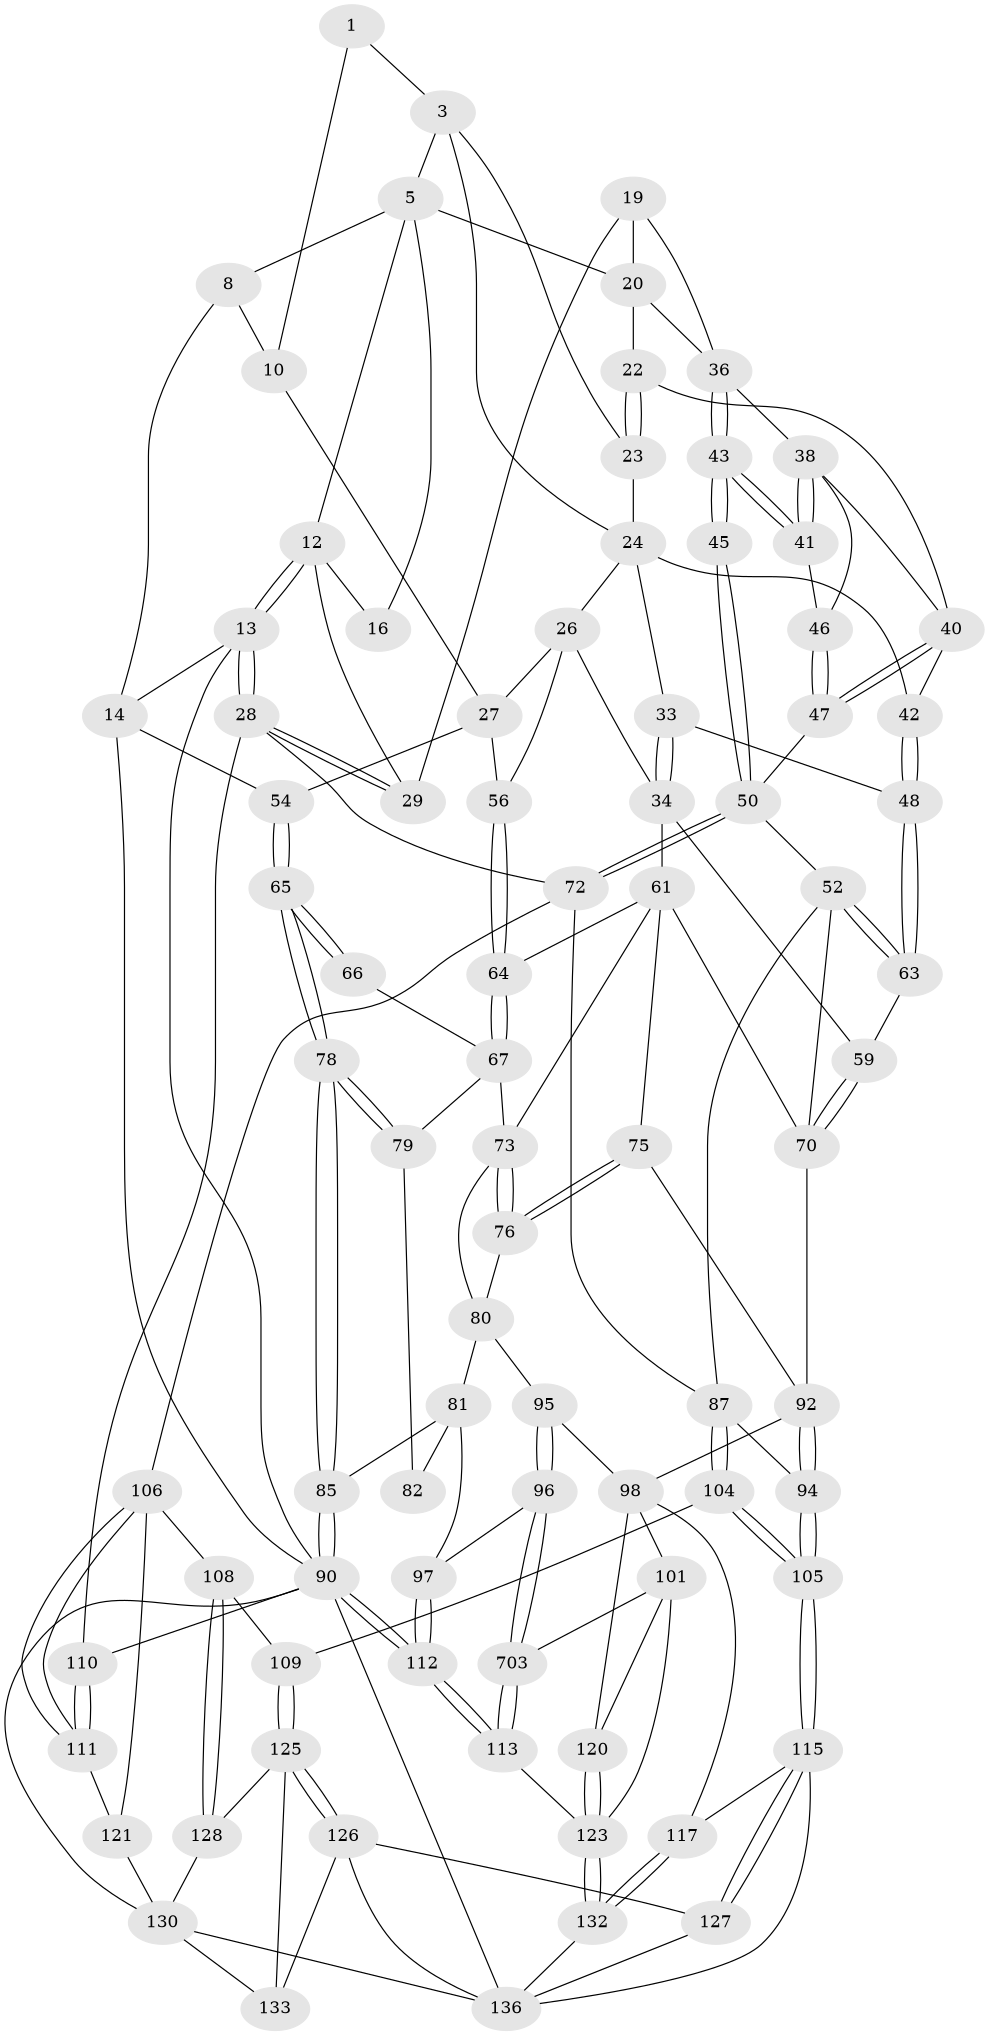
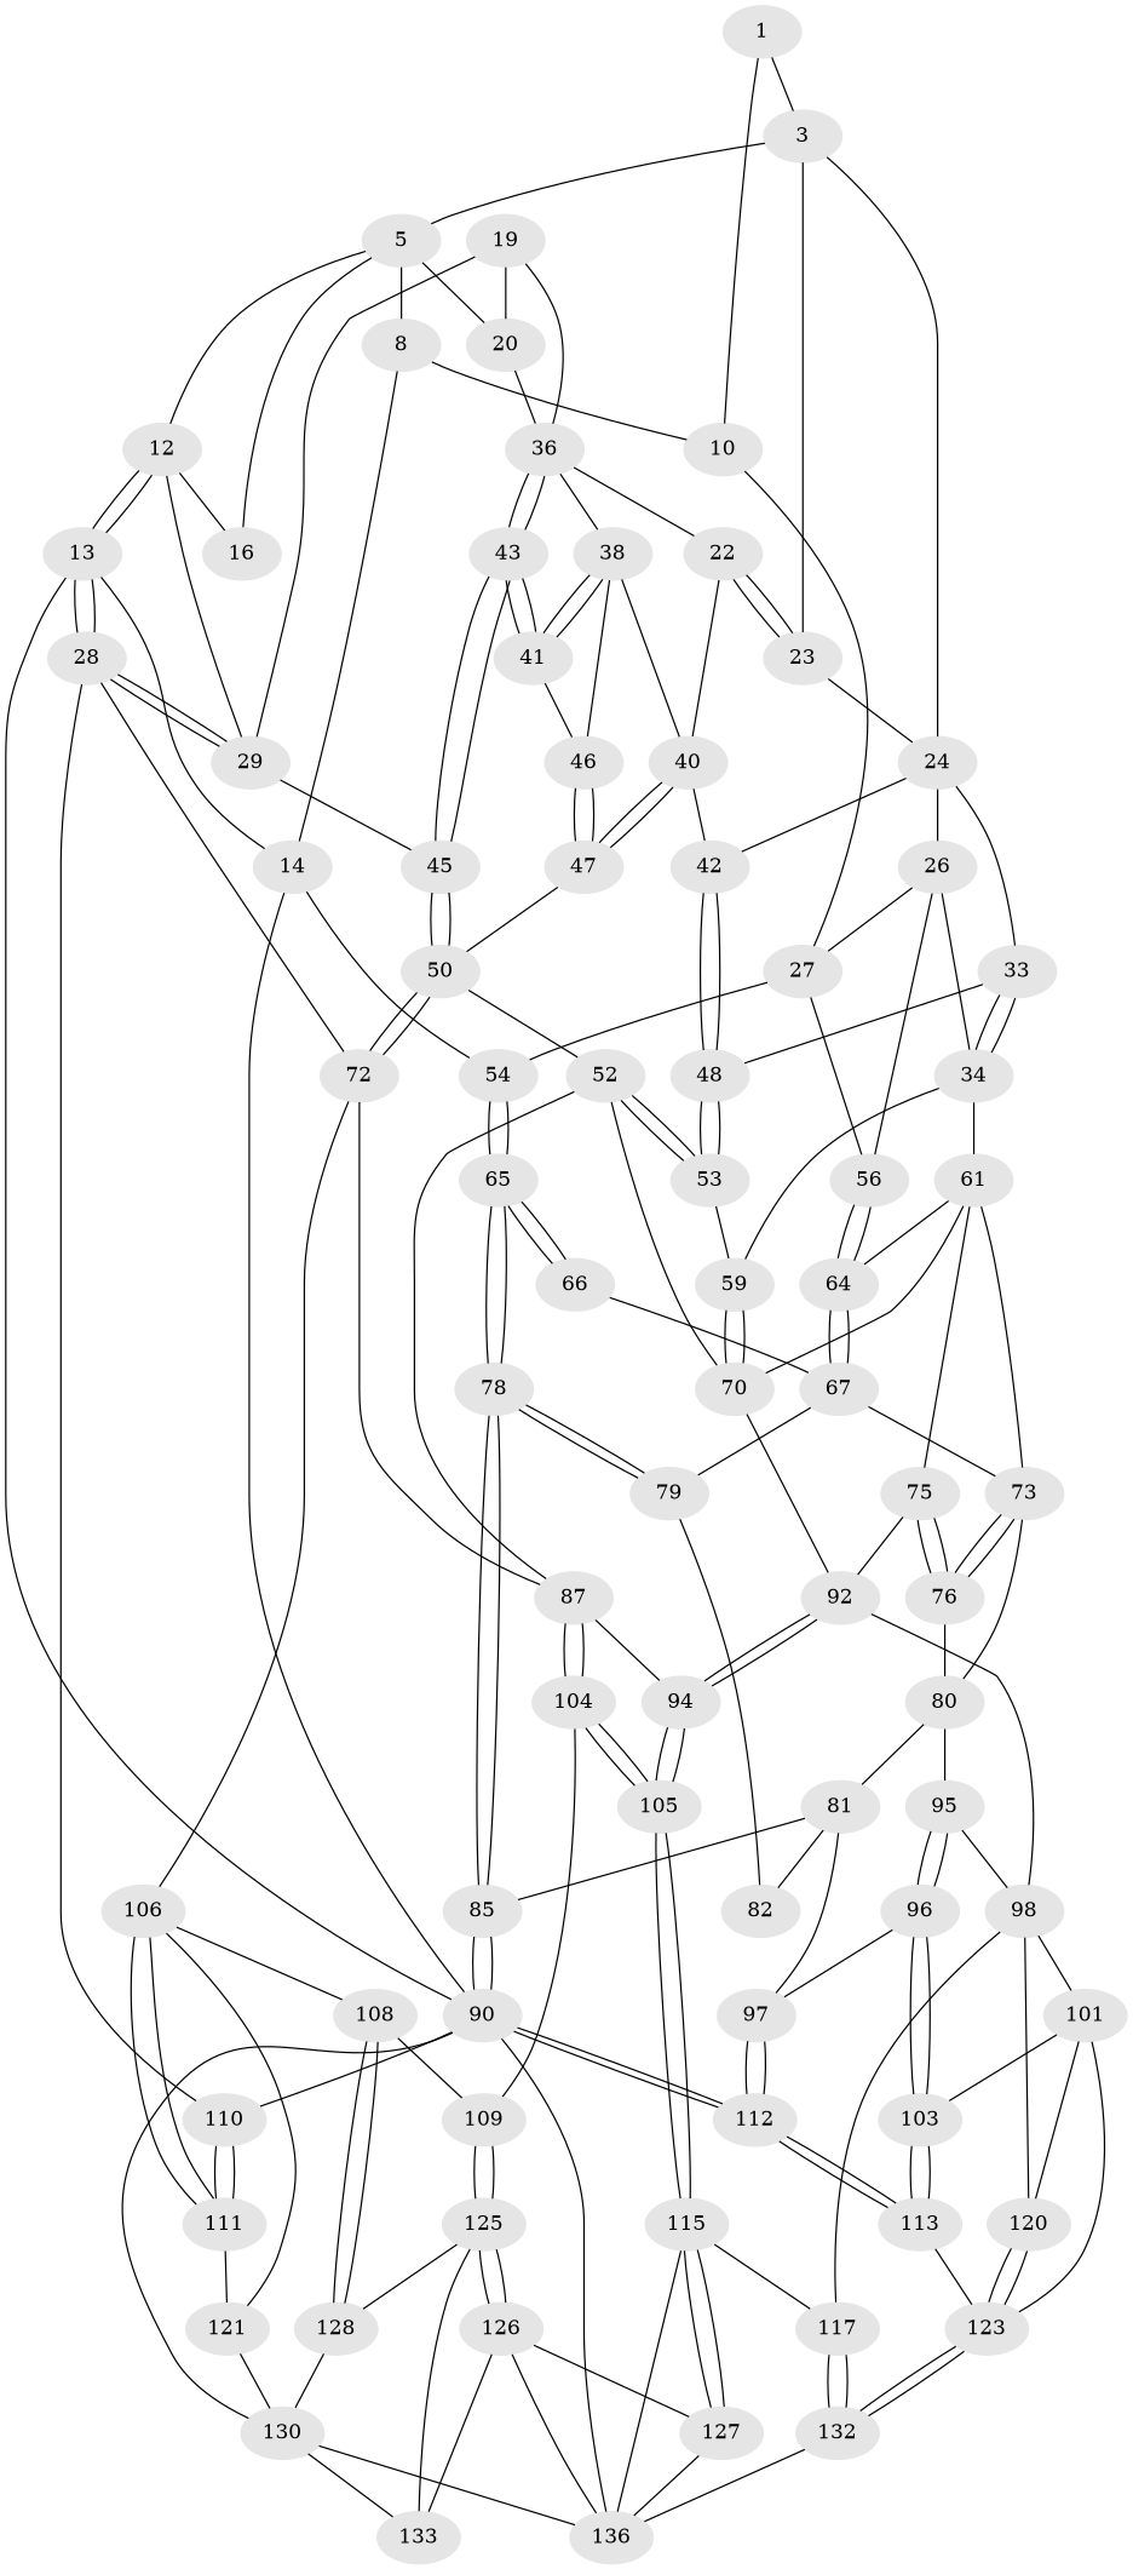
  graph {
    node [color=gray90 style=filled]
    1 [super="+2+9"]
    3 [super="+4"]
    10
    5 [super="+6+17"]
    23
    24 [super="+32+25"]
    27 [super="+55"]
    8 [super="+11"]
    12 [super="+15"]
    16
    20 [super="+21"]
    26 [super="+35"]
    33
    42
    14
    13
    29 [super="+30"]
    36 [super="+37"]
    22
    90 [super="+91"]
    54
    56 [super="+57"]
    28 [super="+71"]
    19 [super="+31"]
    45
    72 [super="+86"]
    110
    112
    130 [super="+135+131"]
    136 [super="+139+137"]
    65
    38 [super="+39"]
    43
    40 [super="+41"]
    47
    34 [super="+60"]
    48 [super="+49"]
    59
    61 [super="+62"]
    64
    87 [super="+88"]
    106 [super="+107"]
    111
    50 [super="+51"]
-   53 [super="+58" label=63]
+   53 [super="+58"]
    70 [super="+77"]
    73 [super="+74"]
    75
    n49 [label=41]
    46
    52 [super="+69"]
    92 [super="+93"]
    94
    104
    66
    78
    67 [super="+68"]
    76
    80 [super="+89"]
    79
    85
    82
    98 [super="+99+118"]
    108
    121 [super="+122"]
    81 [super="+83"]
    95
    97
    96
    105
    109
    113
    133
    101 [super="+102+119"]
    117
    120
    115 [super="+116"]
-   103 [label=703]
+   103
    123 [super="+124"]
    132
    125 [super="+129"]
    127
    128
    126 [super="+134"]
    1 -- 3
    1 -- 10
    3 -- 5
    3 -- 23
    3 -- 24
    10 -- 27
    5 -- 8
    5 -- 12
    5 -- 16
    5 -- 20
    23 -- 24
    24 -- 26
    24 -- 33
    24 -- 42
    27 -- 54
    27 -- 56
    8 -- 10
    8 -- 14
    12 -- 16
    12 -- 13
    12 -- 13
    12 -- 29
    20 -- 36
-   20 -- 22
+   36 -- 22
    26 -- 27
    26 -- 56
    26 -- 34
    33 -- 34
    33 -- 34
    33 -- 48
    42 -- 48
    42 -- 48
    14 -- 90
    14 -- 54
    13 -- 14
    13 -- 90
    13 -- 28
    13 -- 28
+   29 -- 45
    36 -- 38
    36 -- 43
    36 -- 43
    22 -- 23
    22 -- 23
    22 -- 40
    90 -- 110
    90 -- 112
    90 -- 112
    90 -- 130
    90 -- 136
    54 -- 65
    54 -- 65
    56 -- 64
    56 -- 64
    28 -- 29
    28 -- 29
    28 -- 72
    28 -- 110
    19 -- 20
    19 -- 29
    19 -- 36
    45 -- 50
    45 -- 50
    72 -- 87
    72 -- 106
    110 -- 111
    110 -- 111
    112 -- 113
    112 -- 113
    130 -- 136
    130 -- 133
    65 -- 66
    65 -- 66
    65 -- 78
    65 -- 78
    38 -- 40
    38 -- n49
    38 -- n49
    38 -- 46
    43 -- 45
    43 -- 45
    43 -- n49
    43 -- n49
    40 -- 42
    40 -- 47
    40 -- 47
    47 -- 50
    34 -- 59
    34 -- 61
    48 -- 53 [weight=2]
    48 -- 53
    59 -- 70
    59 -- 70
    61 -- 64
    61 -- 70
    61 -- 73
    61 -- 75
    64 -- 67
    64 -- 67
    87 -- 94
    87 -- 104
    87 -- 104
    106 -- 111
    106 -- 111
    106 -- 108
    106 -- 121
    111 -- 121
    50 -- 72
    50 -- 72
    50 -- 52
    53 -- 59
    70 -- 92
    73 -- 76
    73 -- 76
    73 -- 80
    75 -- 92
    75 -- 76
    75 -- 76
    n49 -- 46
    46 -- 47
    46 -- 47
    52 -- 87
    52 -- 53
    52 -- 53
    52 -- 70
    92 -- 94
    92 -- 94
    92 -- 98
    94 -- 105
    94 -- 105
    104 -- 105
    104 -- 105
    104 -- 109
    66 -- 67
    78 -- 79
    78 -- 79
    78 -- 85
    78 -- 85
    67 -- 73
    67 -- 79
    76 -- 80
    80 -- 81
    80 -- 95
    79 -- 82
    85 -- 90
    85 -- 90
    98 -- 101 [weight=2]
    98 -- 117
    98 -- 120
    108 -- 109
    108 -- 128
    108 -- 128
    121 -- 130 [weight=2]
    81 -- 85
    81 -- 82 [weight=2]
    81 -- 97
    95 -- 98
    95 -- 96
    95 -- 96
    97 -- 112
    97 -- 112
    96 -- 97
    96 -- 103
    96 -- 103
    105 -- 115
    105 -- 115
    109 -- 125
    109 -- 125
    113 -- 123
    101 -- 120
    101 -- 103
    101 -- 123
    117 -- 132
    117 -- 132
    120 -- 123
    120 -- 123
    115 -- 136
    115 -- 117
    115 -- 127
    115 -- 127
    103 -- 113
    103 -- 113
    123 -- 132
    123 -- 132
    132 -- 136
    125 -- 133
    125 -- 128
    125 -- 126
    125 -- 126
    127 -- 136
    128 -- 130
    126 -- 136
    126 -- 133
    126 -- 127
  }
